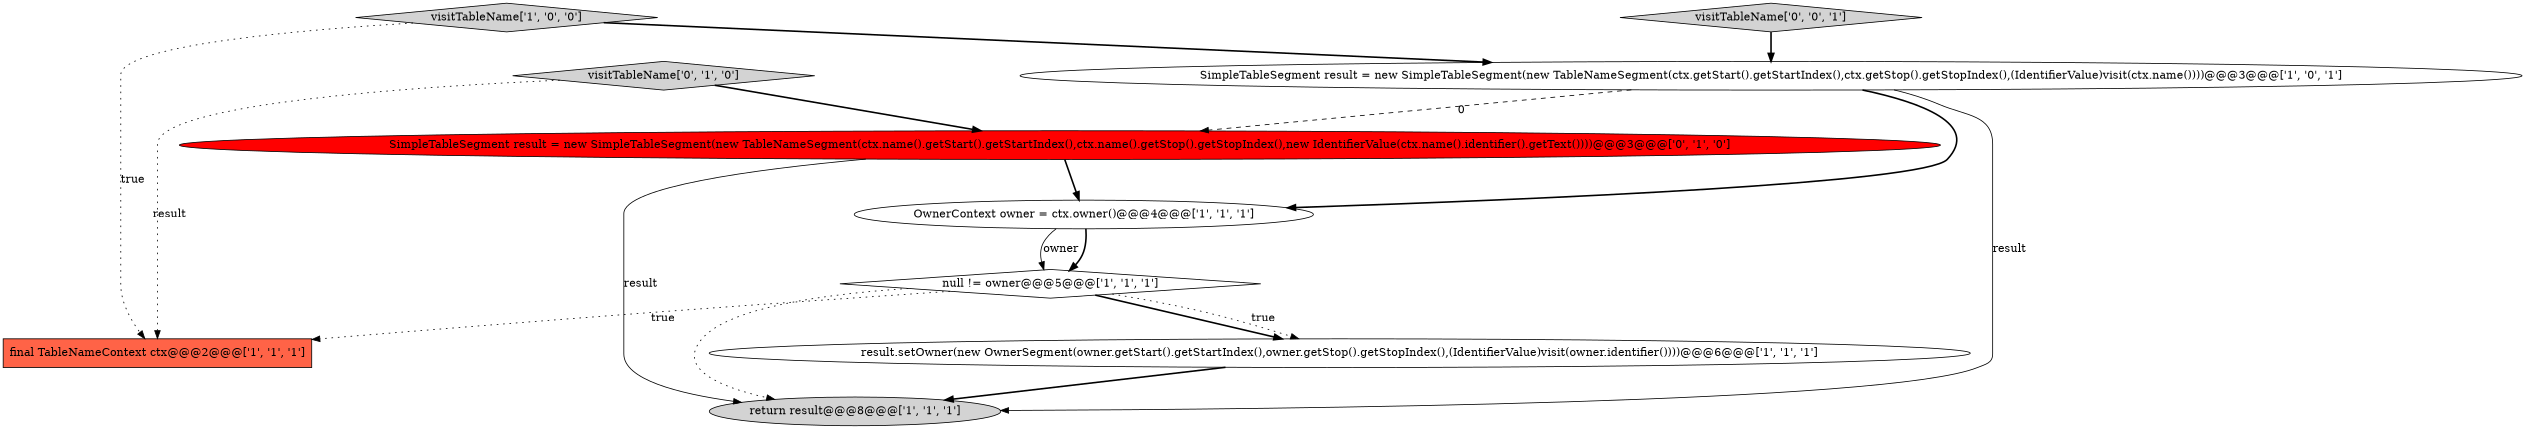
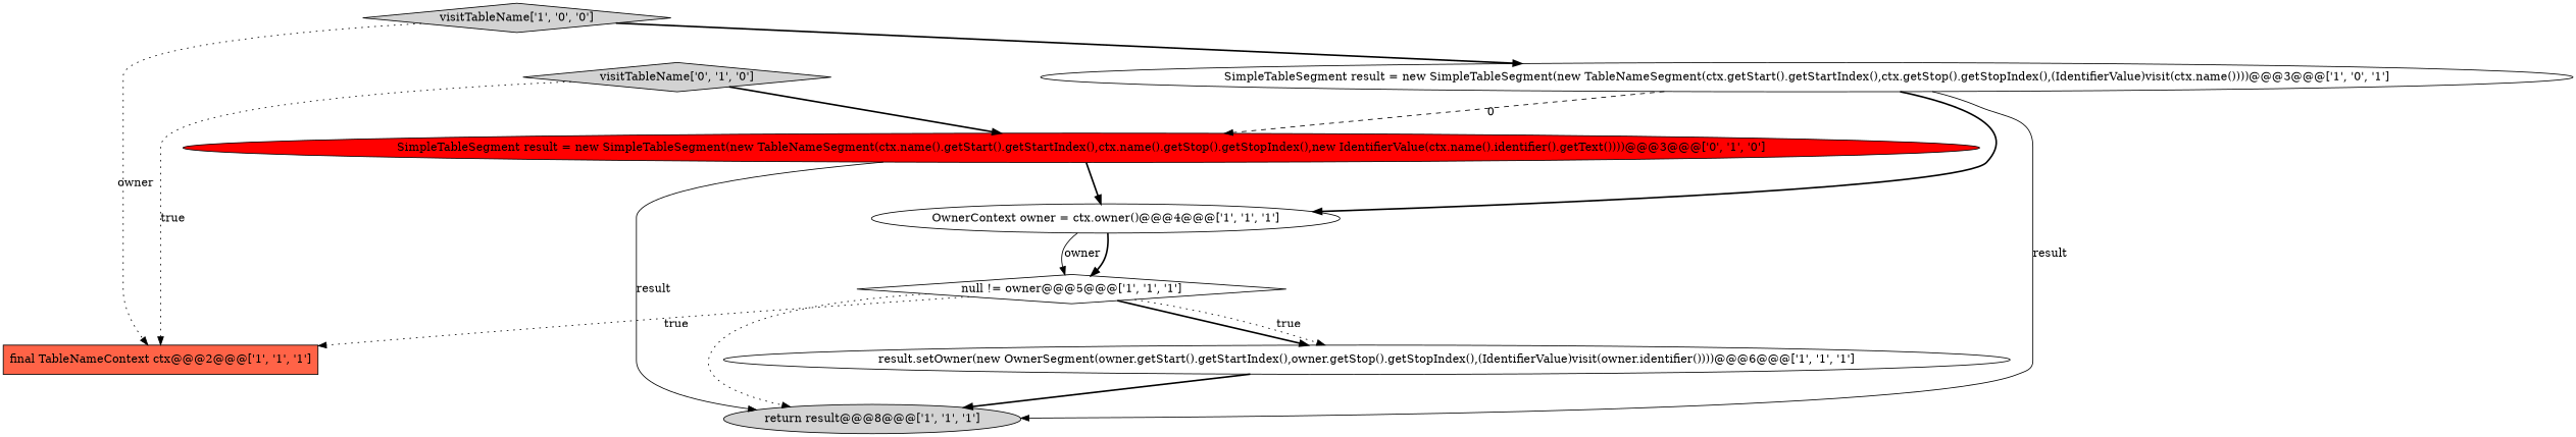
  digraph {
    node [fillcolor=lightgray shape=ellipse style=filled]
    edge [style=bold]
    n1 [label="visitTableName['0', '1', '0']" shape=diamond]
    n2 [fillcolor=red label="SimpleTableSegment result = new SimpleTableSegment(new TableNameSegment(ctx.name().getStart().getStartIndex(),ctx.name().getStop().getStopIndex(),new IdentifierValue(ctx.name().identifier().getText())))@@@3@@@['0', '1', '0']"]
    n3 [fillcolor=tomato label="final TableNameContext ctx@@@2@@@['1', '1', '1']" shape=box]
    n4 [label="return result@@@8@@@['1', '1', '1']"]
    n5 [fillcolor=white label="OwnerContext owner = ctx.owner()@@@4@@@['1', '1', '1']"]
    n6 [fillcolor=white label="null != owner@@@5@@@['1', '1', '1']" shape=diamond]
    n7 [fillcolor=white label="SimpleTableSegment result = new SimpleTableSegment(new TableNameSegment(ctx.getStart().getStartIndex(),ctx.getStop().getStopIndex(),(IdentifierValue)visit(ctx.name())))@@@3@@@['1', '0', '1']"]
-   n8 [label="visitTableName['0', '0', '1']" shape=diamond]
    n9 [fillcolor=white label="result.setOwner(new OwnerSegment(owner.getStart().getStartIndex(),owner.getStop().getStopIndex(),(IdentifierValue)visit(owner.identifier())))@@@6@@@['1', '1', '1']"]
    n10 [label="visitTableName['1', '0', '0']" shape=diamond]
    n1 -> n2
-   n1 -> n3 [label=result style=dotted]
+   n1 -> n3 [label=true style=dotted]
    n2 -> n4 [label=result style=solid]
    n2 -> n5
    n5 -> n6
    n5 -> n6 [label=owner style=solid]
    n6 -> n3 [label=true style=dotted]
    n6 -> n4 [style=dotted]
    n6 -> n9
    n6 -> n9 [label=true style=dotted]
    n7 -> n2 [label=0 style=dashed]
    n7 -> n4 [label=result style=solid]
    n7 -> n5
-   n8 -> n7
    n9 -> n4
-   n10 -> n3 [label=true style=dotted]
+   n10 -> n3 [label=owner style=dotted]
    n10 -> n7
  }
